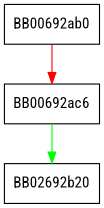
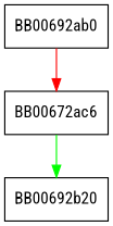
  digraph {
    fontname="Roboto Condensed"
    splines=ortho
    node [fontname="Roboto Condensed" shape=box]
    edge [fontname="Roboto Condensed"]
    BB00692ab0
-   BB00692ac6
-   BB00692b20 [label=BB02692b20]
+   BB00692ac6 [label=BB00672ac6]
+   BB00692b20
    BB00692ab0 -> BB00692ac6 [color=red]
    BB00692ac6 -> BB00692b20 [color=green]
  }
